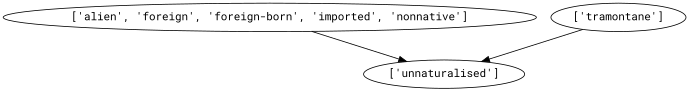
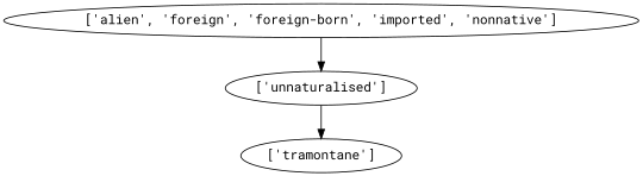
  strict digraph {
    fontname="Roboto Mono"
    node [fontname="Roboto Mono"]
    edge [fontname="Roboto Mono"]
    "['alien', 'foreign', 'foreign-born', 'imported', 'nonnative']"
    "['unnaturalised']"
    "['tramontane']"
    "['alien', 'foreign', 'foreign-born', 'imported', 'nonnative']" -> "['unnaturalised']"
-   "['tramontane']" -> "['unnaturalised']"
+   "['unnaturalised']" -> "['tramontane']"
  }
